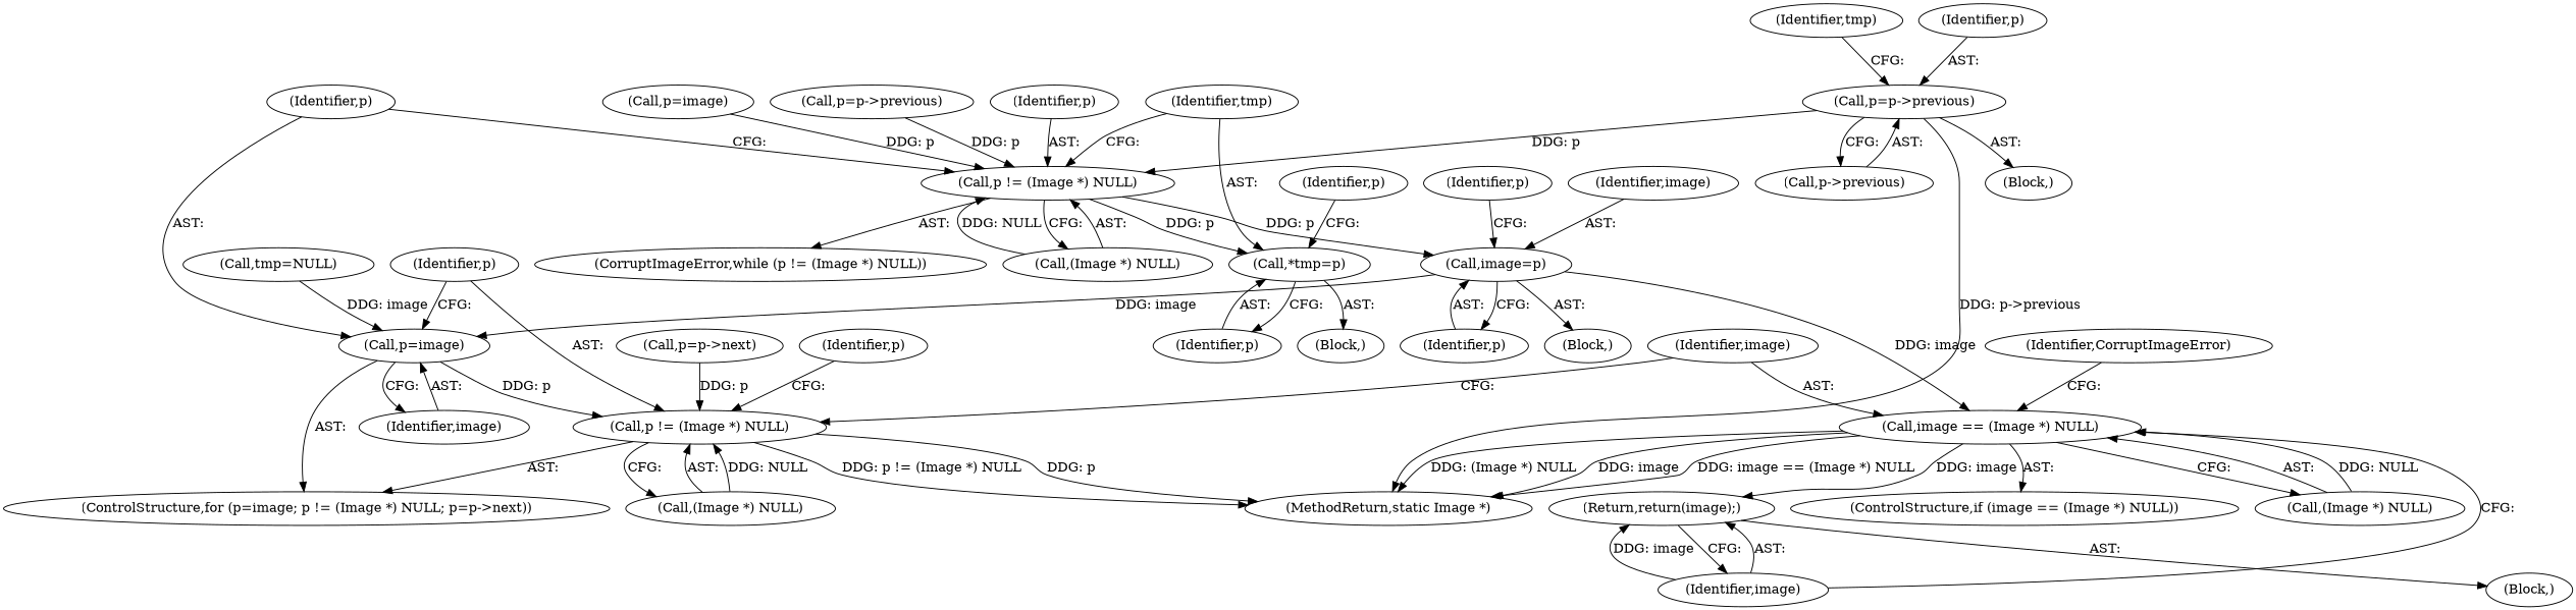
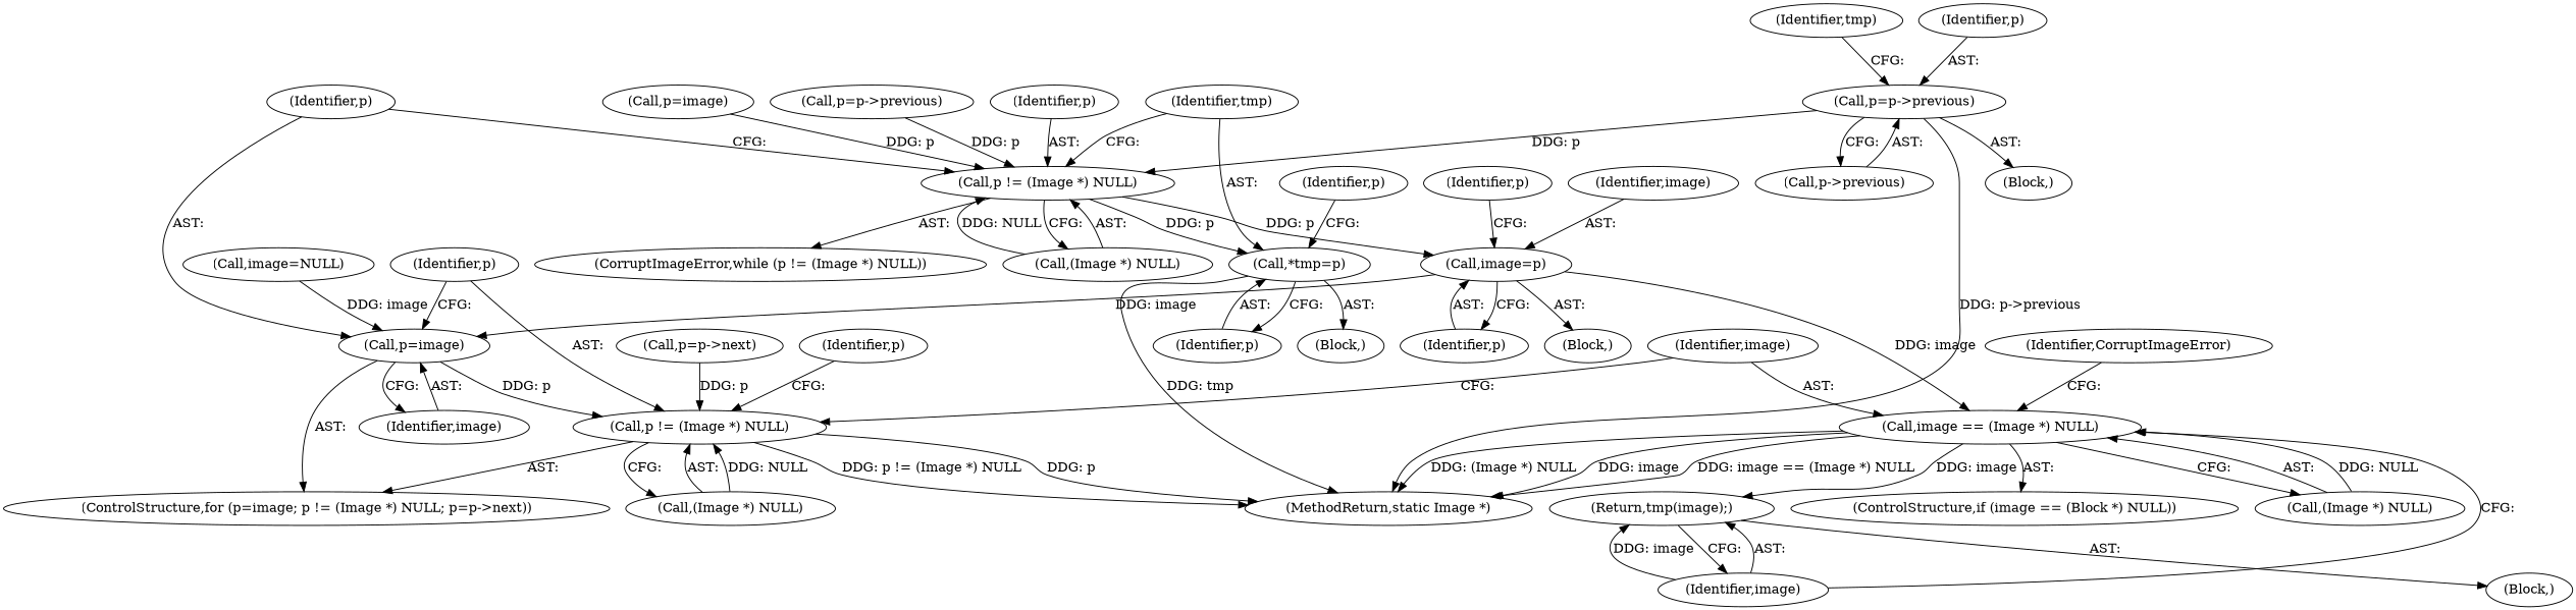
  digraph {
    n1 [label="(Call,p=p->previous)"]
    n2 [label="(Call,p != (Image *) NULL)"]
    n3 [label="(Block,)"]
    n4 [label="(Call,p->previous)"]
    n5 [label="(MethodReturn,static Image *)"]
    n6 [label="(Call,*tmp=p)"]
    n7 [label="(Call,image=p)"]
    n8 [label="(CorruptImageError,while (p != (Image *) NULL))"]
    n9 [label="(Call,(Image *) NULL)"]
    n10 [label="(Block,)"]
    n11 [label="(Identifier,p)"]
    n12 [label="(Call,p=image)"]
    n13 [label="(Call,image == (Image *) NULL)"]
    n14 [label="(Identifier,p)"]
    n15 [label="(Block,)"]
    n16 [label="(Call,p != (Image *) NULL)"]
    n17 [label="(ControlStructure,for (p=image; p != (Image *) NULL; p=p->next))"]
    n18 [label="(Identifier,image)"]
-   n19 [label="(Return,return(image);)"]
-   n20 [label="(ControlStructure,if (image == (Image *) NULL))"]
+   n19 [label="(Return,tmp(image);)"]
+   n20 [label="(ControlStructure,if (image == (Block *) NULL))"]
    n21 [label="(Call,(Image *) NULL)"]
    n22 [label="(Call,(Image *) NULL)"]
    n23 [label="(Identifier,image)"]
    n24 [label="(Block,)"]
    n25 [label="(Identifier,p)"]
    n26 [label="(Identifier,image)"]
    n27 [label="(Identifier,p)"]
    n28 [label="(Identifier,p)"]
-   n29 [label="(Call,tmp=NULL)"]
+   n29 [label="(Call,image=NULL)"]
    n30 [label="(Identifier,tmp)"]
    n31 [label="(Identifier,CorruptImageError)"]
    n32 [label="(Call,p=p->next)"]
    n33 [label="(Call,p=image)"]
    n34 [label="(Call,p=p->previous)"]
    n35 [label="(Identifier,p)"]
    n36 [label="(Identifier,p)"]
    n37 [label="(Identifier,tmp)"]
    n38 [label="(Identifier,p)"]
    n39 [label="(Identifier,image)"]
    n40 [label="(Identifier,p)"]
    n1 -> n2 [label="DDG: p"]
    n1 -> n3 [label="AST: "]
    n1 -> n4 [label="CFG: "]
    n1 -> n5 [label="DDG: p->previous"]
    n2 -> n6 [label="DDG: p"]
    n2 -> n7 [label="DDG: p"]
    n2 -> n8 [label="AST: "]
    n2 -> n9 [label="CFG: "]
    n4 -> n1 [label="AST: "]
+   n6 -> n5 [label="DDG: tmp"]
    n6 -> n10 [label="AST: "]
    n6 -> n11 [label="CFG: "]
    n7 -> n12 [label="DDG: image"]
    n7 -> n13 [label="DDG: image"]
    n7 -> n14 [label="CFG: "]
    n7 -> n15 [label="AST: "]
    n9 -> n2 [label="AST: "]
    n9 -> n2 [label="DDG: NULL"]
    n11 -> n6 [label="AST: "]
    n12 -> n16 [label="DDG: p"]
    n12 -> n17 [label="AST: "]
    n12 -> n18 [label="CFG: "]
    n13 -> n5 [label="DDG: (Image *) NULL"]
    n13 -> n5 [label="DDG: image"]
    n13 -> n5 [label="DDG: image == (Image *) NULL"]
    n13 -> n19 [label="DDG: image"]
    n13 -> n20 [label="AST: "]
    n13 -> n21 [label="CFG: "]
    n14 -> n7 [label="AST: "]
    n16 -> n5 [label="DDG: p"]
    n16 -> n5 [label="DDG: p != (Image *) NULL"]
    n16 -> n17 [label="AST: "]
    n16 -> n22 [label="CFG: "]
    n18 -> n12 [label="AST: "]
    n19 -> n23 [label="CFG: "]
    n19 -> n24 [label="AST: "]
    n21 -> n13 [label="AST: "]
    n21 -> n13 [label="DDG: NULL"]
    n22 -> n16 [label="AST: "]
    n22 -> n16 [label="DDG: NULL"]
    n23 -> n13 [label="CFG: "]
    n23 -> n19 [label="AST: "]
    n23 -> n19 [label="DDG: image"]
    n25 -> n12 [label="CFG: "]
    n25 -> n16 [label="AST: "]
    n26 -> n13 [label="AST: "]
    n26 -> n16 [label="CFG: "]
    n27 -> n7 [label="CFG: "]
    n28 -> n2 [label="CFG: "]
    n28 -> n12 [label="AST: "]
    n29 -> n12 [label="DDG: image"]
    n30 -> n2 [label="CFG: "]
    n30 -> n6 [label="AST: "]
    n31 -> n13 [label="CFG: "]
    n32 -> n16 [label="DDG: p"]
    n33 -> n2 [label="DDG: p"]
    n34 -> n2 [label="DDG: p"]
    n35 -> n16 [label="CFG: "]
    n36 -> n6 [label="CFG: "]
    n37 -> n1 [label="CFG: "]
    n38 -> n1 [label="AST: "]
    n39 -> n7 [label="AST: "]
    n40 -> n2 [label="AST: "]
  }
